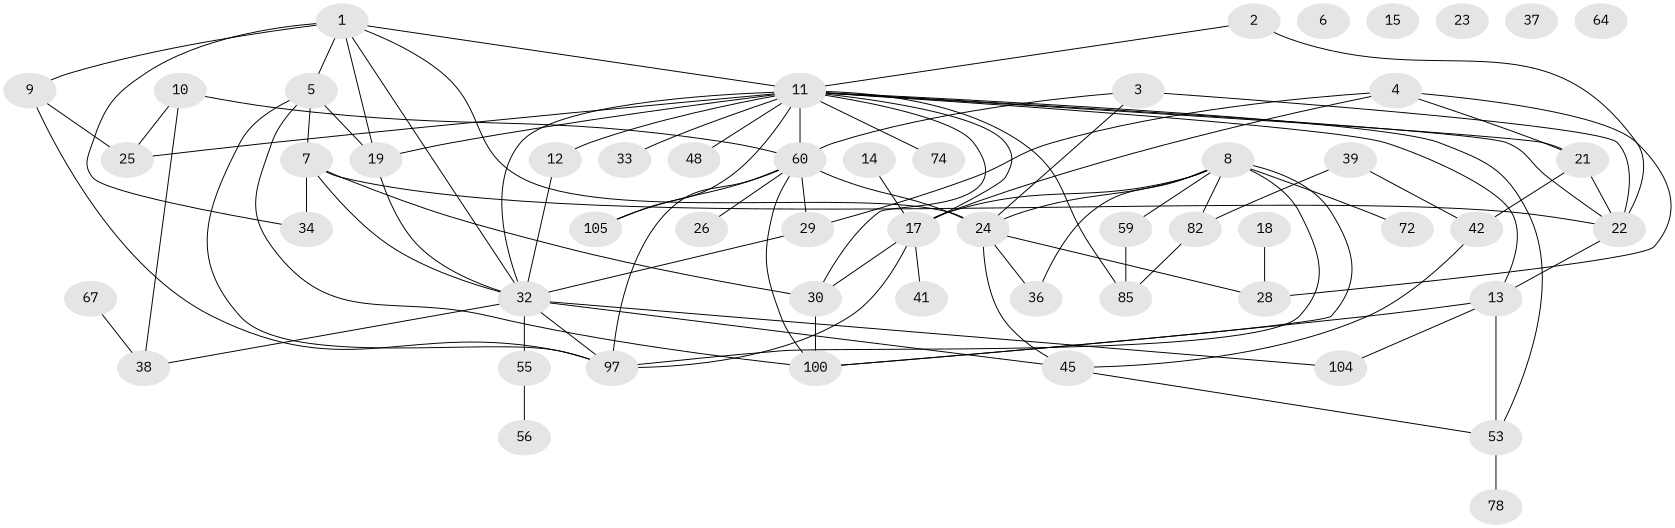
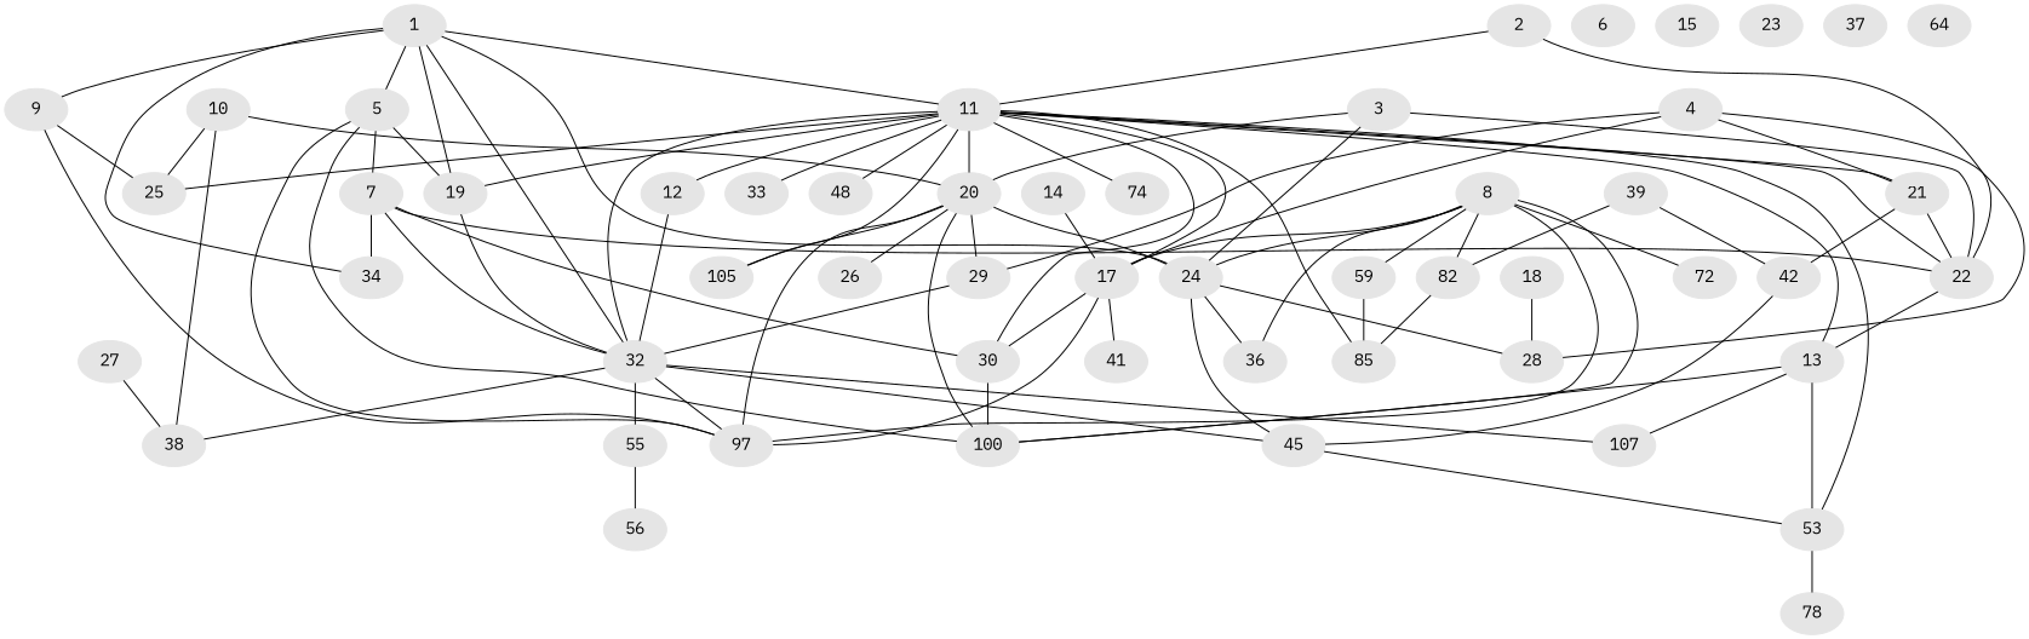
  graph {
    fontname="IBM Plex Mono"
    node [color=gray90 fontname="IBM Plex Mono" style=filled]
    edge [fontname="IBM Plex Mono"]
    1 [super="+35"]
    5 [super="+19+70"]
    9
    11 [super="+61+76+98+65+75"]
    n5 [label=19]
    24 [super="+50+71"]
    32 [super="+58+44"]
    34
    7 [super="+60"]
    n10 [label=97 super="+79"]
    100 [super="+108"]
    25
    22 [super="+103"]
-   20 [super="+80+63+51" label=60]
+   20 [super="+80+63+51"]
    17 [super="+31+40"]
    21 [super="+52+66"]
    30 [super="+57"]
    12 [super="+91"]
    13
    33
    48 [super="+89"]
    53 [super="+101"]
    n23 [label=74 super="+92"]
    85
    105
    28
    36
    45 [super="+94+96"]
    38
-   107 [label=104]
+   107
    55
    2
    29 [super="+54"]
    26 [super="+49"]
    3
    4 [super="+47"]
    41 [super="+73"]
    42 [super="+81"]
    6
    8 [super="+69+95+43"]
    59 [super="+106"]
    72
    82
    10 [super="+109"]
    78
    14
    15
    18
    23
-   27 [label=67]
+   27
    56 [super="+97"]
    37
    39
    64
    1 -- 5 [weight=2]
    1 -- 9
    1 -- 11
    1 -- n5
    1 -- 24
    1 -- 32
    1 -- 34
    5 -- n5
    5 -- 7
    5 -- n10
    5 -- 100
    9 -- n10
    9 -- 25
    11 -- n5
    11 -- 32
    11 -- 25 [weight=2]
    11 -- 22
    11 -- 20 [weight=2]
    11 -- 17
    11 -- 21
    11 -- 30
    11 -- 12
    11 -- 13
    11 -- 33
    11 -- 48
    11 -- 53
    11 -- n23
    11 -- 85
    11 -- 105
    n5 -- 32
    24 -- 28
    24 -- 36
    24 -- 45
    32 -- n10
    32 -- 45
    32 -- 38
    32 -- 107
    32 -- 55
    7 -- 32
    7 -- 34
    7 -- 22
    7 -- 30
    22 -- 13
    20 -- 24
    20 -- n10
    20 -- 100
    20 -- 105
    20 -- 29
    20 -- 26
    17 -- n10
    17 -- 30
    17 -- 41
    21 -- 22
    21 -- 42
    30 -- 100
    12 -- 32
    13 -- 100
    13 -- 53
    13 -- 107
    53 -- 78
    45 -- 53
    55 -- 56
    2 -- 11
    2 -- 22
    29 -- 32
    3 -- 24
    3 -- 22
    3 -- 20
    4 -- 17
    4 -- 21
    4 -- 28
    4 -- 29
    42 -- 45
    8 -- 24 [weight=2]
    8 -- n10
    8 -- 100
    8 -- 17
    8 -- 36
    8 -- 59
    8 -- 72
    8 -- 82
    59 -- 85
    82 -- 85
    10 -- 25
    10 -- 20
    10 -- 38
    14 -- 17
    18 -- 28
    27 -- 38
    39 -- 42
    39 -- 82
  }
